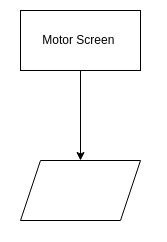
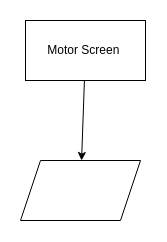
  <mxCell id="0" />
  <mxCell id="1" parent="0" />
  <mxCell id="2" value="" style="edgeStyle=none;html=1;" edge="1" parent="1" source="3" target="4"><mxGeometry relative="1" as="geometry" /></mxCell>
- <mxCell id="3" value="Motor Screen&amp;nbsp;" style="rounded=0;whiteSpace=wrap;html=1;" vertex="1" parent="1"><mxGeometry x="20" y="10" width="120" height="60" as="geometry" /></mxCell>
+ <mxCell id="3" value="Motor Screen&amp;nbsp;" style="rounded=0;whiteSpace=wrap;html=1;" vertex="1" parent="1"><mxGeometry x="25" y="20" width="120" height="60" as="geometry" /></mxCell>
  <mxCell id="4" value="" style="shape=parallelogram;perimeter=parallelogramPerimeter;whiteSpace=wrap;html=1;fixedSize=1;rounded=0;" vertex="1" parent="1"><mxGeometry x="20" y="160" width="120" height="60" as="geometry" /></mxCell>
